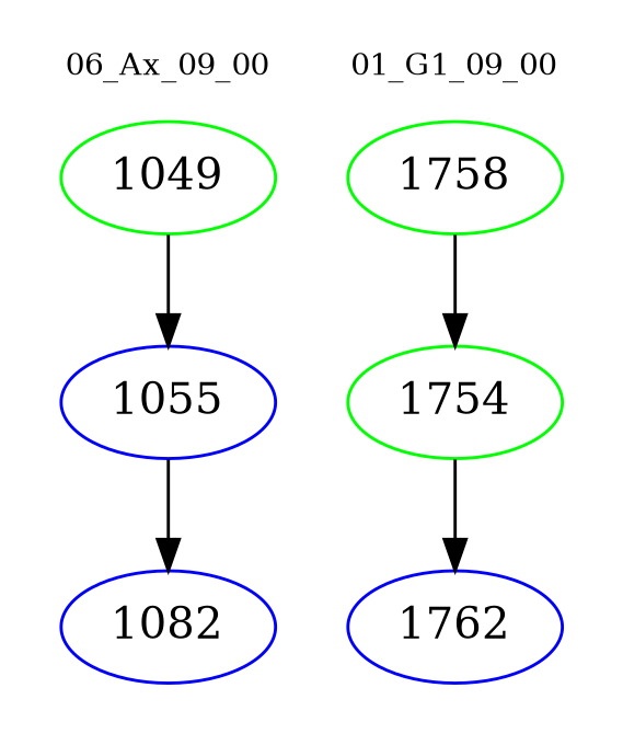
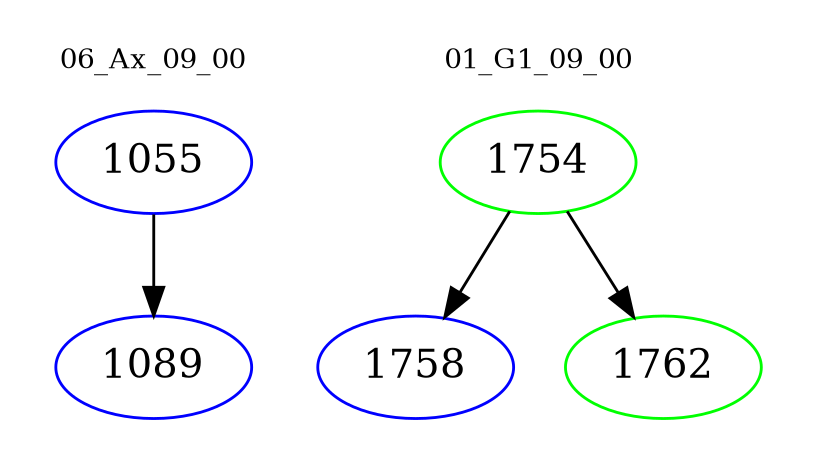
  digraph {
    node [color=green]
    edge [color=black]
-   n1 [label=1049]
    n2 [color=blue label=1055]
-   n3 [color=blue label=1082]
-   n4 [label=1758]
+   n3 [color=blue label=1089]
+   n4 [color=blue label=1758]
    n5 [label=1754]
-   n6 [color=blue label=1762]
+   n6 [label=1762]
    subgraph cluster_1 {
      color=white
      fontsize=10
      label="06_Ax_09_00"
-     n1
      n2
      n3
    }
    subgraph cluster_2 {
      color=white
      fontsize=10
      label="01_G1_09_00"
      n4
      n5
      n6
    }
-   n1 -> n2
    n2 -> n3
-   n4 -> n5
+   n5 -> n4
    n5 -> n6
  }
